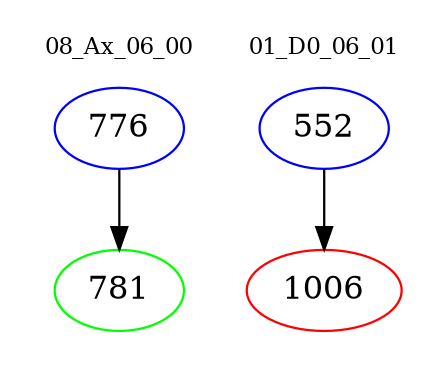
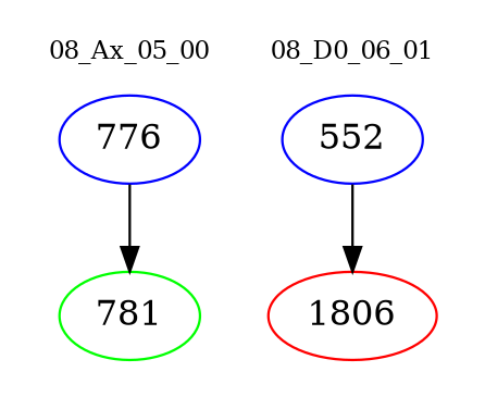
  digraph {
    fontname="DejaVu Serif"
    node [color=blue fontname="DejaVu Serif"]
    edge [color=black fontname="DejaVu Serif"]
    n1 [label=776]
    n2 [color=green label=781]
    n3 [label=552]
-   n4 [color=red label=1006]
+   n4 [color=red label=1806]
    subgraph cluster_1 {
      color=white
      fontsize=10
-     label="08_Ax_06_00"
+     label="08_Ax_05_00"
      n1
      n2
    }
    subgraph cluster_2 {
      color=white
      fontsize=10
-     label="01_D0_06_01"
+     label="08_D0_06_01"
      n3
      n4
    }
    n1 -> n2
    n3 -> n4
  }
